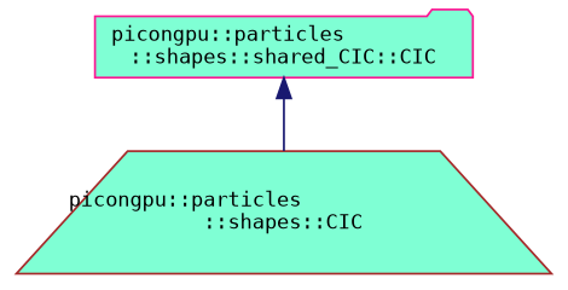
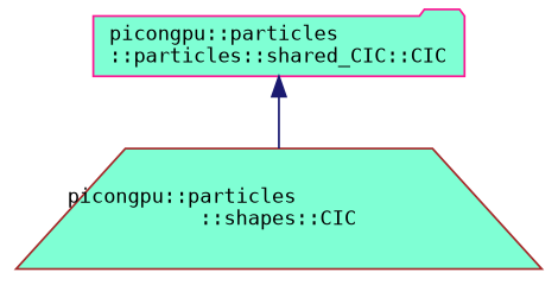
  digraph {
    fontname="DejaVu Sans Mono"
    node [fillcolor=aquamarine fontname="DejaVu Sans Mono" fontsize=10 style=filled]
    n1 [color=brown fontcolor=black height=0.2 label="picongpu::particles\l::shapes::CIC" shape=trapezium width=0.4]
-   n2 [color=deeppink height=0.2 label="picongpu::particles\l::shapes::shared_CIC::CIC" shape=folder width=0.4]
+   n2 [color=deeppink height=0.2 label="picongpu::particles\l::particles::shared_CIC::CIC" shape=folder width=0.4]
    n2 -> n1 [color=midnightblue dir=back fontname="DejaVu Sans Mono" fontsize=10 labelfontname=Helvetica labelfontsize=10 style=solid]
  }
